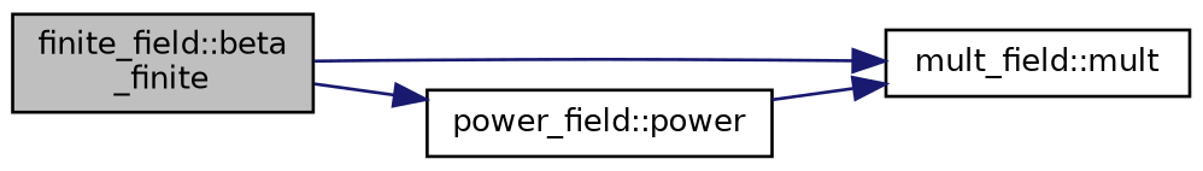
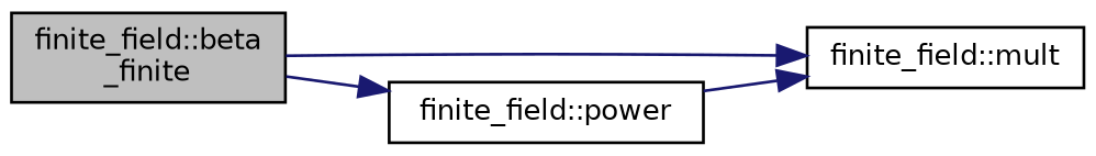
  digraph {
    rankdir=LR
    node [color=black fillcolor=white fontname=Helvetica fontsize=10 shape=record style=filled]
    edge [color=midnightblue fontname=Helvetica fontsize=10 labelfontname=Helvetica labelfontsize=10 style=solid]
    n1 [fillcolor=grey75 fontcolor=black height=0.2 label="finite_field::beta\l_finite" width=0.4]
-   n2 [height=0.2 label="mult_field::mult" width=0.4]
-   n3 [height=0.2 label="power_field::power" width=0.4]
+   n2 [height=0.2 label="finite_field::mult" width=0.4]
+   n3 [height=0.2 label="finite_field::power" width=0.4]
    n1 -> n2
    n1 -> n3
    n3 -> n2
  }
